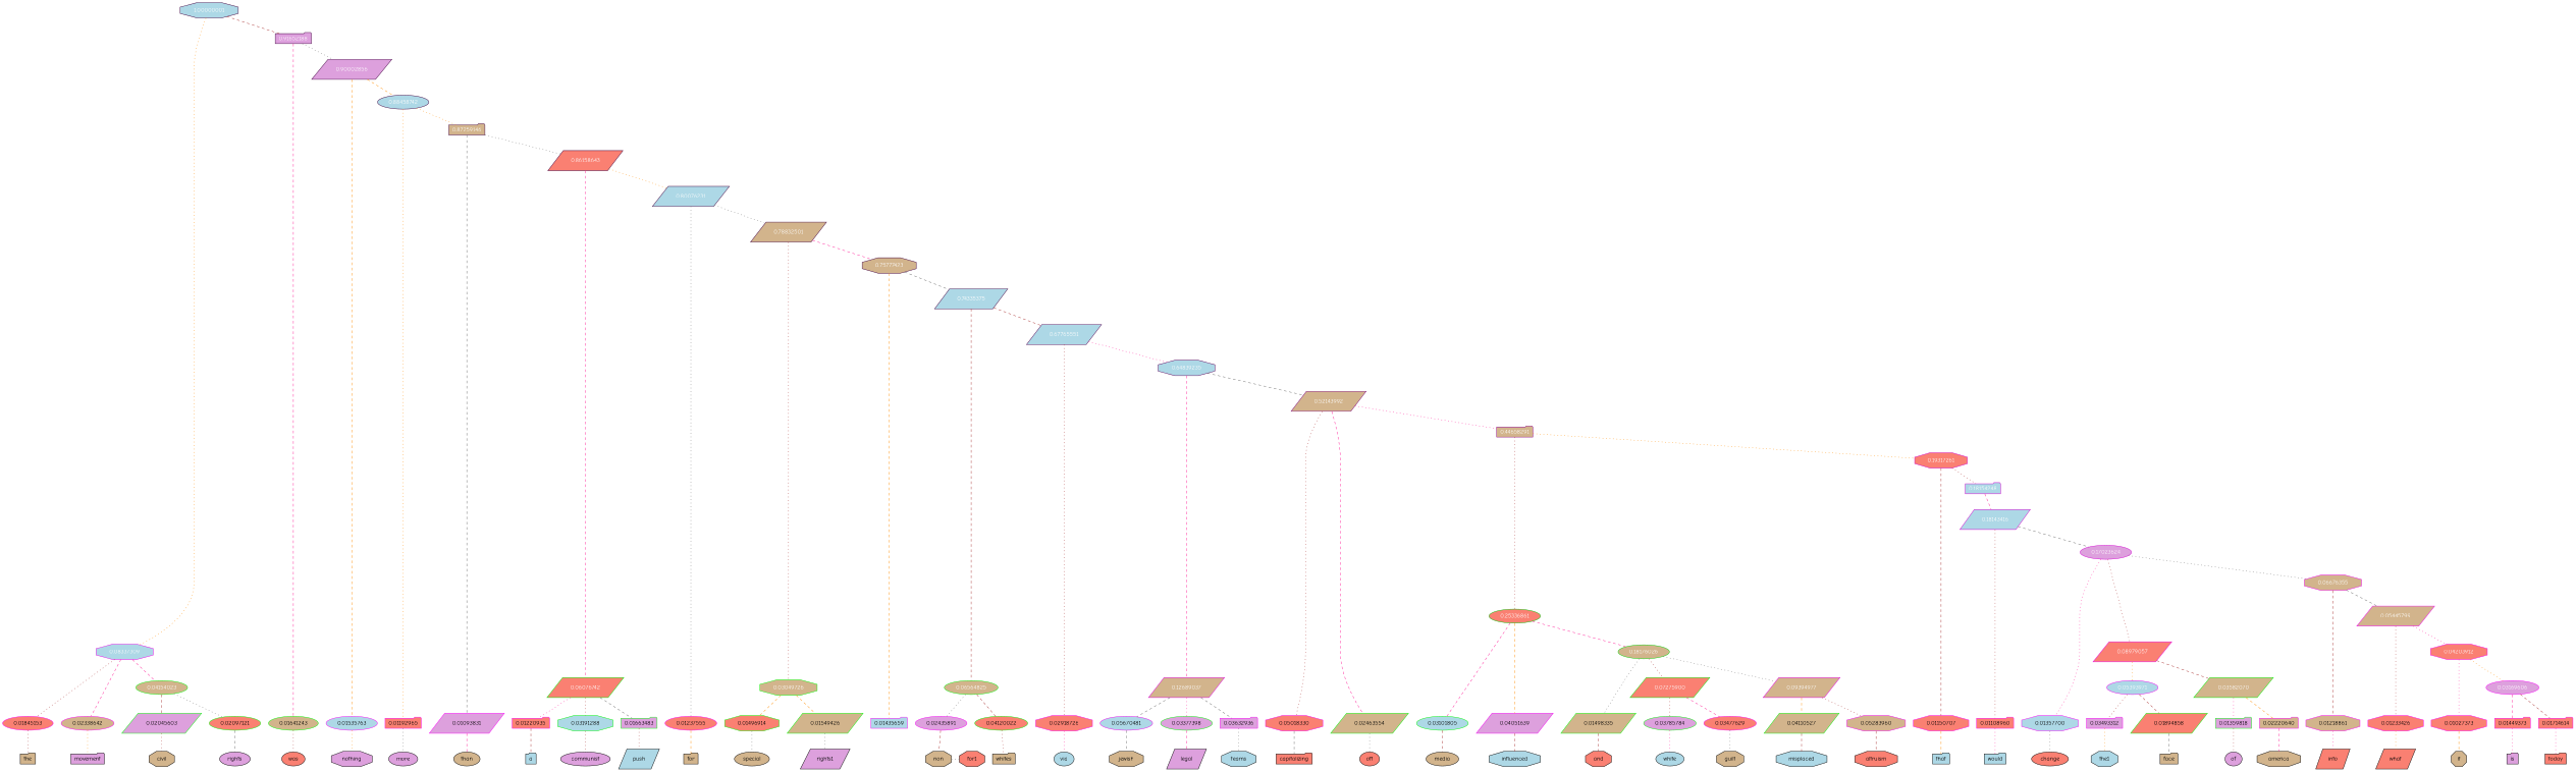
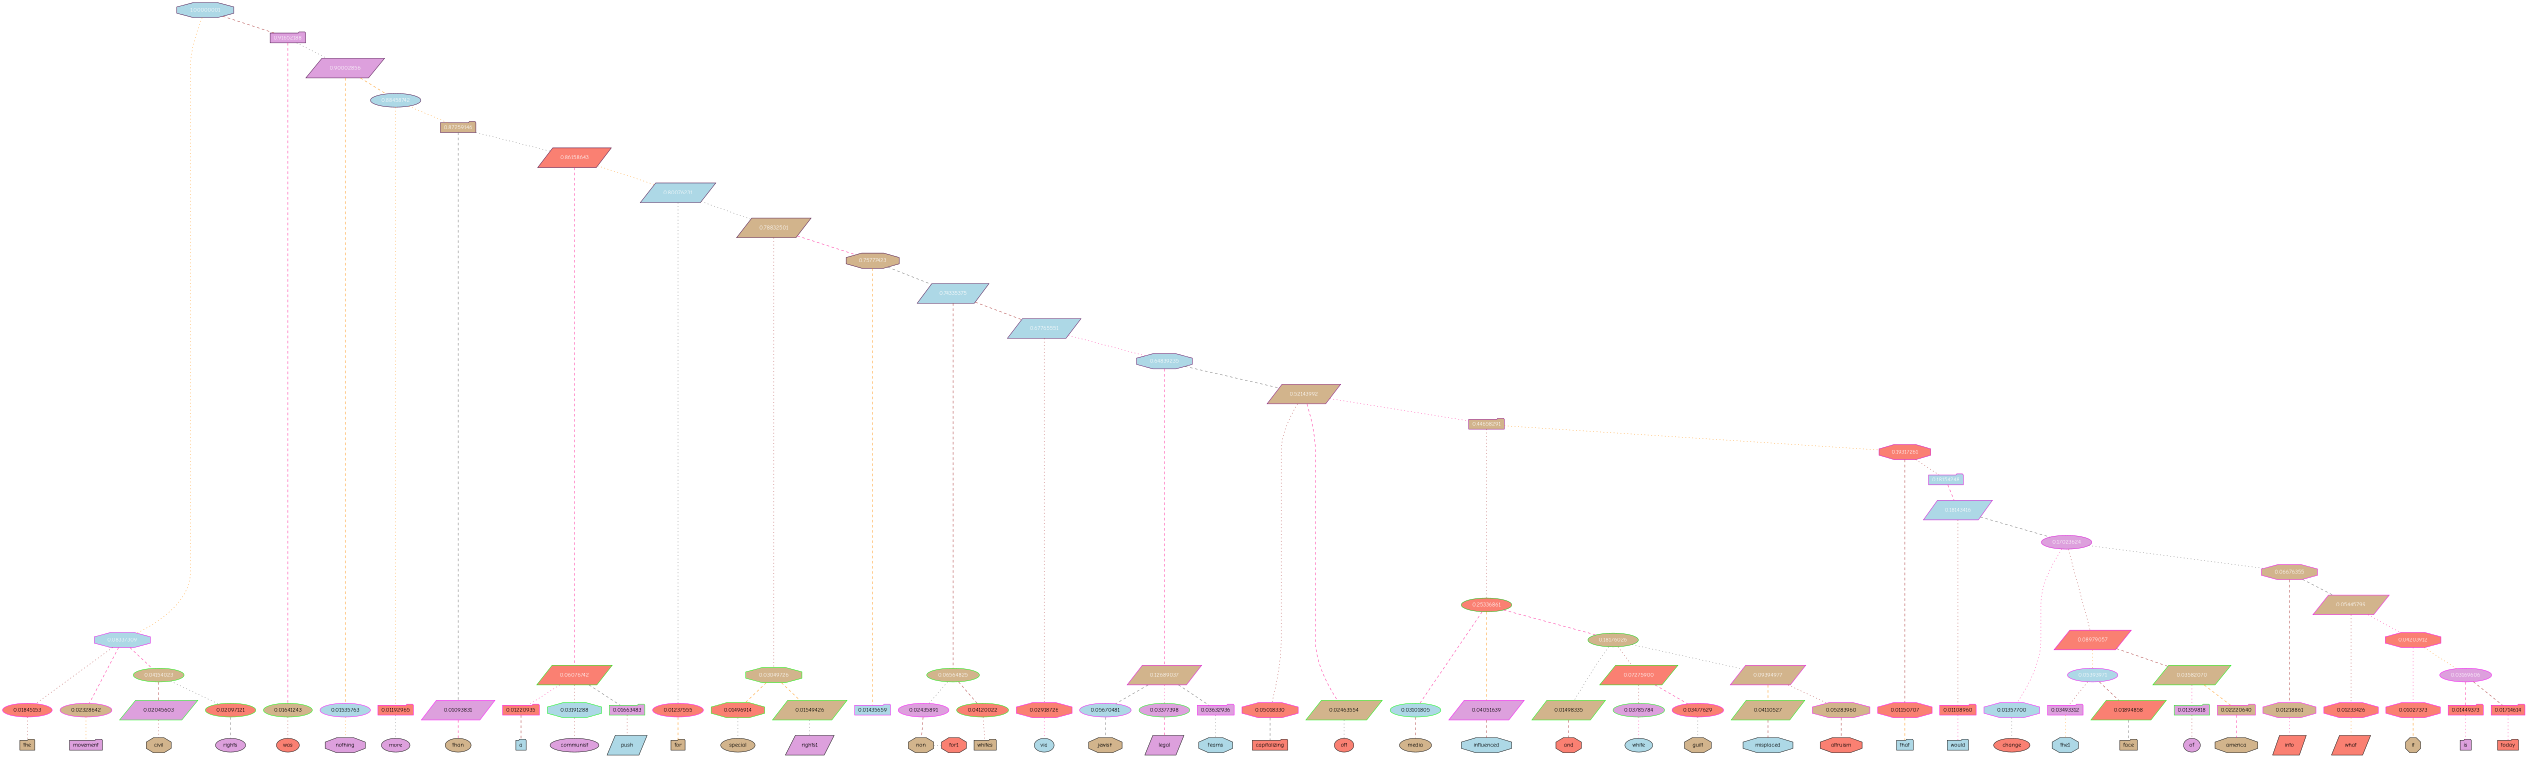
  graph {
    fontname="Comic Neue"
    node [color=black fillcolor=tan fontname="Comic Neue" format=png nodesep=0.001 ordering=out overlap_scaling=0.01 ranksep=0.001 shape=ellipse style=filled]
    edge [color=brown fontname="Comic Neue" style=dotted]
    n1 [height=0.15 label=the shape=folder style="filled,solid" width=0.15]
    n2 [height=0.15 label=civil shape=octagon style="filled,solid" width=0.15]
    n3 [fillcolor=plum height=0.15 label=rights style="filled,solid" width=0.15]
    n4 [fillcolor=plum height=0.15 label=movement shape=folder style="filled,solid" width=0.15]
    n5 [fillcolor=salmon height=0.15 label=was style="filled,solid" width=0.15]
    n6 [fillcolor=plum height=0.15 label=nothing shape=octagon style="filled,solid" width=0.15]
    n7 [fillcolor=plum height=0.15 label=more style="filled,solid" width=0.15]
    n8 [height=0.15 label=than style="filled,solid" width=0.15]
    n9 [fillcolor=lightblue height=0.15 label=a shape=folder style="filled,solid" width=0.15]
    n10 [fillcolor=plum height=0.15 label=communist style="filled,solid" width=0.15]
    n11 [fillcolor=lightblue height=0.15 label=push shape=parallelogram style="filled,solid" width=0.15]
    n12 [height=0.15 label=for shape=folder style="filled,solid" width=0.15]
    n13 [height=0.15 label=special style="filled,solid" width=0.15]
    n14 [fillcolor=plum height=0.15 label=rights1 shape=parallelogram style="filled,solid" width=0.15]
    n15 [fillcolor=salmon height=0.15 label=for1 shape=octagon style="filled,solid" width=0.15]
    n16 [height=0.15 label=non shape=octagon style="filled,solid" width=0.15]
    n17 [height=0.15 label=whites shape=folder style="filled,solid" width=0.15]
    n18 [fillcolor=lightblue height=0.15 label=via style="filled,solid" width=0.15]
    n19 [height=0.15 label=jewish shape=octagon style="filled,solid" width=0.15]
    n20 [fillcolor=plum height=0.15 label=legal shape=parallelogram style="filled,solid" width=0.15]
    n21 [fillcolor=lightblue height=0.15 label=teams shape=octagon style="filled,solid" width=0.15]
    n22 [fillcolor=salmon height=0.15 label=capitalizing shape=folder style="filled,solid" width=0.15]
    n23 [fillcolor=salmon height=0.15 label=off style="filled,solid" width=0.15]
    n24 [height=0.15 label=media style="filled,solid" width=0.15]
    n25 [fillcolor=lightblue height=0.15 label=influenced shape=octagon style="filled,solid" width=0.15]
    n26 [fillcolor=lightblue height=0.15 label=white style="filled,solid" width=0.15]
    n27 [height=0.15 label=guilt shape=octagon style="filled,solid" width=0.15]
    n28 [fillcolor=salmon height=0.15 label=and shape=octagon style="filled,solid" width=0.15]
    n29 [fillcolor=lightblue height=0.15 label=misplaced shape=octagon style="filled,solid" width=0.15]
    n30 [fillcolor=salmon height=0.15 label=altruism shape=octagon style="filled,solid" width=0.15]
    n31 [fillcolor=lightblue height=0.15 label=that shape=folder style="filled,solid" width=0.15]
    n32 [fillcolor=lightblue height=0.15 label=would shape=folder style="filled,solid" width=0.15]
    n33 [fillcolor=salmon height=0.15 label=change style="filled,solid" width=0.15]
    n34 [fillcolor=lightblue height=0.15 label=the1 shape=octagon style="filled,solid" width=0.15]
    n35 [height=0.15 label=face shape=folder style="filled,solid" width=0.15]
    n36 [fillcolor=plum height=0.15 label=of style="filled,solid" width=0.15]
    n37 [height=0.15 label=america shape=octagon style="filled,solid" width=0.15]
    n38 [fillcolor=salmon height=0.15 label=into shape=parallelogram style="filled,solid" width=0.15]
    n39 [fillcolor=salmon height=0.15 label=what shape=parallelogram style="filled,solid" width=0.15]
    n40 [height=0.15 label=it shape=octagon style="filled,solid" width=0.15]
    n41 [fillcolor=plum height=0.15 label=is shape=folder style="filled,solid" width=0.15]
    n42 [fillcolor=salmon height=0.15 label=today shape=folder style="filled,solid" width=0.15]
    n43 [color="0.835 1.000 0.982" fillcolor=salmon fontcolor=black height=0.15 label=0.01845153 width=0.15]
    n44 [color="0.334 1.000 0.980" fillcolor=plum fontcolor=black height=0.15 label=0.02045603 shape=parallelogram width=0.15]
    n45 [color="0.334 1.000 0.979" fillcolor=salmon fontcolor=black height=0.15 label=0.02097121 width=0.15]
-   n46 [color="0.835 1.000 0.977" fontcolor=black height=0.15 label=0.02338642 width=0.15]
+   n46 [color="0.835 1.000 0.977" fontcolor=black height=0.15 label=0.02328642 width=0.15]
    n47 [color="0.334 1.000 0.984" fontcolor=black height=0.15 label=0.01641243 width=0.15]
    n48 [color="0.835 1.000 0.985" fillcolor=lightblue fontcolor=black height=0.15 label=0.01535763 width=0.15]
    n49 [color="0.835 1.000 0.988" fillcolor=salmon fontcolor=black height=0.15 label=0.01192965 shape=folder width=0.15]
    n50 [color="0.835 1.000 0.989" fillcolor=plum fontcolor=black height=0.15 label=0.01093831 shape=parallelogram width=0.15]
    n51 [color="0.835 1.000 0.988" fillcolor=salmon fontcolor=black height=0.15 label=0.01220935 shape=folder width=0.15]
    n52 [color="0.334 1.000 0.968" fillcolor=lightblue fontcolor=black height=0.15 label=0.03191288 shape=octagon width=0.15]
    n53 [color="0.334 1.000 0.983" fillcolor=plum fontcolor=black height=0.15 label=0.01663483 shape=folder width=0.15]
    n54 [color="0.835 1.000 0.988" fillcolor=salmon fontcolor=black height=0.15 label=0.01237555 width=0.15]
    n55 [color="0.334 1.000 0.985" fillcolor=salmon fontcolor=black height=0.15 label=0.01496914 shape=octagon width=0.15]
    n56 [color="0.334 1.000 0.985" fontcolor=black height=0.15 label=0.01549426 shape=parallelogram width=0.15]
    n57 [color="0.835 1.000 0.986" fillcolor=lightblue fontcolor=black height=0.15 label=0.01435659 shape=folder width=0.15]
    n58 [color="0.835 1.000 0.976" fillcolor=plum fontcolor=black height=0.15 label=0.02435891 width=0.15]
    n59 [color="0.334 1.000 0.959" fillcolor=salmon fontcolor=black height=0.15 label=0.04120022 width=0.15]
    n60 [color="0.835 1.000 0.971" fillcolor=salmon fontcolor=black height=0.15 label=0.02918726 shape=octagon width=0.15]
    n61 [color="0.835 1.000 0.943" fillcolor=lightblue fontcolor=black height=0.15 label=0.05670481 width=0.15]
    n62 [color="0.334 1.000 0.966" fillcolor=plum fontcolor=black height=0.15 label=0.03377398 width=0.15]
    n63 [color="0.835 1.000 0.964" fillcolor=plum fontcolor=black height=0.15 label=0.03632936 shape=folder width=0.15]
    n64 [color="0.835 1.000 0.950" fillcolor=salmon fontcolor=black height=0.15 label=0.05018330 shape=octagon width=0.15]
    n65 [color="0.334 1.000 0.975" fontcolor=black height=0.15 label=0.02463554 shape=parallelogram width=0.15]
    n66 [color="0.334 1.000 0.969" fillcolor=lightblue fontcolor=black height=0.15 label=0.03101805 width=0.15]
    n67 [color="0.835 1.000 0.959" fillcolor=plum fontcolor=black height=0.15 label=0.04051639 shape=parallelogram width=0.15]
    n68 [color="0.334 1.000 0.962" fillcolor=plum fontcolor=black height=0.15 label=0.03785784 width=0.15]
    n69 [color="0.835 1.000 0.965" fillcolor=salmon fontcolor=black height=0.15 label=0.03477629 width=0.15]
    n70 [color="0.334 1.000 0.985" fontcolor=black height=0.15 label=0.01498335 shape=parallelogram width=0.15]
    n71 [color="0.334 1.000 0.959" fontcolor=black height=0.15 label=0.04110527 shape=parallelogram width=0.15]
    n72 [color="0.835 1.000 0.947" fontcolor=black height=0.15 label=0.05283960 shape=octagon width=0.15]
    n73 [color="0.835 1.000 0.988" fillcolor=salmon fontcolor=black height=0.15 label=0.01150707 shape=octagon width=0.15]
    n74 [color="0.835 1.000 0.989" fillcolor=salmon fontcolor=black height=0.15 label=0.01108960 shape=folder width=0.15]
    n75 [color="0.835 1.000 0.986" fillcolor=lightblue fontcolor=black height=0.15 label=0.01357700 shape=octagon width=0.15]
    n76 [color="0.835 1.000 0.965" fillcolor=plum fontcolor=black height=0.15 label=0.03493312 shape=folder width=0.15]
    n77 [color="0.334 1.000 0.981" fillcolor=salmon fontcolor=black height=0.15 label=0.01894858 shape=parallelogram width=0.15]
    n78 [color="0.334 1.000 0.986" fillcolor=plum fontcolor=black height=0.15 label=0.01359818 shape=folder width=0.15]
    n79 [color="0.835 1.000 0.978" fontcolor=black height=0.15 label=0.02220640 shape=folder width=0.15]
    n80 [color="0.835 1.000 0.988" fontcolor=black height=0.15 label=0.01218861 shape=octagon width=0.15]
    n81 [color="0.835 1.000 0.988" fillcolor=salmon fontcolor=black height=0.15 label=0.01233426 shape=octagon width=0.15]
    n82 [color="0.835 1.000 0.990" fillcolor=salmon fontcolor=black height=0.15 label=0.01027373 shape=octagon width=0.15]
    n83 [color="0.835 1.000 0.986" fillcolor=salmon fontcolor=black height=0.15 label=0.01449373 shape=folder width=0.15]
    n84 [color="0.835 1.000 0.983" fillcolor=salmon fontcolor=black height=0.15 label=0.01714614 shape=folder width=0.15]
    n85 [color="0.835 1.000 0.250" fillcolor=lightblue fontcolor=grey99 height=0.15 label=1.00000001 shape=octagon width=0.15]
    n86 [color="0.835 1.000 0.917" fillcolor=lightblue fontcolor=grey99 height=0.15 label=0.08337309 shape=octagon width=0.15]
    n87 [color="0.835 1.000 0.250" fillcolor=plum fontcolor=grey99 height=0.15 label=0.91652188 shape=folder width=0.15]
    n88 [color="0.334 1.000 0.958" fontcolor=grey99 height=0.15 label=0.04154023 width=0.15]
    n89 [color="0.835 1.000 0.250" fillcolor=plum fontcolor=grey99 height=0.15 label=0.90002856 shape=parallelogram width=0.15]
    n90 [color="0.835 1.000 0.250" fillcolor=lightblue fontcolor=grey99 height=0.15 label=0.88458742 width=0.15]
    n91 [color="0.835 1.000 0.250" fontcolor=grey99 height=0.15 label=0.87259146 shape=folder width=0.15]
    n92 [color="0.835 1.000 0.250" fillcolor=salmon fontcolor=grey99 height=0.15 label=0.86158643 shape=parallelogram width=0.15]
    n93 [color="0.334 1.000 0.939" fillcolor=salmon fontcolor=grey99 height=0.15 label=0.06076742 shape=parallelogram width=0.15]
    n94 [color="0.835 1.000 0.250" fillcolor=lightblue fontcolor=grey99 height=0.15 label=0.80076231 shape=parallelogram width=0.15]
    n95 [color="0.835 1.000 0.250" fontcolor=grey99 height=0.15 label=0.78832501 shape=parallelogram width=0.15]
    n96 [color="0.334 1.000 0.970" fontcolor=grey99 height=0.15 label=0.03049726 shape=octagon width=0.15]
    n97 [color="0.835 1.000 0.250" fontcolor=grey99 height=0.15 label=0.75777423 shape=octagon width=0.15]
    n98 [color="0.835 1.000 0.257" fillcolor=lightblue fontcolor=grey99 height=0.15 label=0.74335375 shape=parallelogram width=0.15]
    n99 [color="0.334 1.000 0.934" fontcolor=grey99 height=0.15 label=0.06564825 width=0.15]
    n100 [color="0.835 1.000 0.322" fillcolor=lightblue fontcolor=grey99 height=0.15 label=0.67765551 shape=parallelogram width=0.15]
    n101 [color="0.835 1.000 0.352" fillcolor=lightblue fontcolor=grey99 height=0.15 label=0.64839235 shape=octagon width=0.15]
    n102 [color="0.835 1.000 0.873" fontcolor=grey99 height=0.15 label=0.12689037 shape=parallelogram width=0.15]
    n103 [color="0.835 1.000 0.479" fontcolor=grey99 height=0.15 label=0.52143992 shape=parallelogram width=0.15]
    n104 [color="0.835 1.000 0.553" fontcolor=grey99 height=0.15 label=0.44658291 shape=folder width=0.15]
    n105 [color="0.334 1.000 0.747" fillcolor=salmon fontcolor=grey99 height=0.15 label=0.25336861 width=0.15]
    n106 [color="0.835 1.000 0.807" fillcolor=salmon fontcolor=grey99 height=0.15 label=0.19317261 shape=octagon width=0.15]
    n107 [color="0.334 1.000 0.818" fontcolor=grey99 height=0.15 label=0.18176026 width=0.15]
    n108 [color="0.835 1.000 0.818" fillcolor=lightblue fontcolor=grey99 height=0.15 label=0.18154248 shape=folder width=0.15]
    n109 [color="0.334 1.000 0.927" fillcolor=salmon fontcolor=grey99 height=0.15 label=0.07275900 shape=parallelogram width=0.15]
    n110 [color="0.835 1.000 0.906" fontcolor=grey99 height=0.15 label=0.09394977 shape=parallelogram width=0.15]
    n111 [color="0.835 1.000 0.819" fillcolor=lightblue fontcolor=grey99 height=0.15 label=0.18143416 shape=parallelogram width=0.15]
    n112 [color="0.835 1.000 0.830" fillcolor=plum fontcolor=grey99 height=0.15 label=0.17023624 width=0.15]
    n113 [color="0.835 1.000 0.910" fillcolor=salmon fontcolor=grey99 height=0.15 label=0.08979057 shape=parallelogram width=0.15]
    n114 [color="0.835 1.000 0.933" fontcolor=grey99 height=0.15 label=0.06676355 shape=octagon width=0.15]
    n115 [color="0.835 1.000 0.946" fillcolor=lightblue fontcolor=grey99 height=0.15 label=0.05393971 width=0.15]
    n116 [color="0.334 1.000 0.964" fontcolor=grey99 height=0.15 label=0.03582070 shape=parallelogram width=0.15]
    n117 [color="0.835 1.000 0.946" fontcolor=grey99 height=0.15 label=0.05445799 shape=parallelogram width=0.15]
    n118 [color="0.835 1.000 0.958" fillcolor=salmon fontcolor=grey99 height=0.15 label=0.04203912 shape=octagon width=0.15]
    n119 [color="0.835 1.000 0.968" fillcolor=plum fontcolor=grey99 height=0.15 label=0.03169606 width=0.15]
    subgraph sub_1 {
      rank=same
      n1
      n2
      n3
      n4
      n5
      n6
      n7
      n8
      n9
      n10
      n11
      n12
      n13
      n14
      n15
      n16
      n17
      n18
      n19
      n20
      n21
      n22
      n23
      n24
      n25
      n26
      n27
      n28
      n29
      n30
      n31
      n32
      n33
      n34
      n35
      n36
      n37
      n38
      n39
      n40
      n41
      n42
    }
    subgraph sub_2 {
      rank=same
      n43
      n44
      n45
      n46
      n47
      n48
      n49
      n50
      n51
      n52
      n53
      n54
      n55
      n56
      n57
      n58
      n59
      n60
      n61
      n62
      n63
      n64
      n65
      n66
      n67
      n68
      n69
      n70
      n71
      n72
      n73
      n74
      n75
      n76
      n77
      n78
      n79
      n80
      n81
      n82
      n83
      n84
    }
    n16 -- n15 [color=gray40]
    n43 -- n1
    n44 -- n2
    n45 -- n3 [color=gray40 style=dashed]
    n46 -- n4 [color=darkorange]
    n47 -- n5
    n48 -- n6 [color=darkorange]
    n49 -- n7 [color=gray40]
    n50 -- n8 [color=deeppink style=dashed]
    n51 -- n9 [style=dashed]
    n52 -- n10
    n53 -- n11
    n54 -- n12 [color=darkorange style=dashed]
    n55 -- n13 [color=gray40]
    n56 -- n14 [color=gray40]
    n58 -- n16 [style=dashed]
    n59 -- n17
    n60 -- n18 [color=deeppink]
    n61 -- n19 [color=gray40 style=dashed]
    n62 -- n20 [color=deeppink style=dashed]
    n63 -- n21 [color=gray40]
    n64 -- n22 [color=gray40 style=dashed]
    n65 -- n23 [color=gray40]
    n66 -- n24 [style=dashed]
    n67 -- n25 [style=dashed]
    n68 -- n26 [color=deeppink]
    n69 -- n27 [color=gray40]
    n70 -- n28 [style=dashed]
    n71 -- n29 [style=dashed]
    n72 -- n30 [style=dashed]
    n73 -- n31 [color=darkorange style=dashed]
    n74 -- n32 [color=deeppink]
    n75 -- n33 [color=gray40]
    n76 -- n34 [color=darkorange]
    n77 -- n35 [color=gray40 style=dashed]
    n78 -- n36
    n79 -- n37 [color=deeppink style=dashed]
    n80 -- n38 [color=deeppink]
    n81 -- n39 [color=darkorange]
    n82 -- n40 [color=darkorange style=dashed]
    n83 -- n41 [color=deeppink]
    n84 -- n42 [color=deeppink]
    n85 -- n86 [color=darkorange]
    n85 -- n87 [style=dashed]
    n86 -- n43
    n86 -- n46 [color=deeppink style=dashed]
    n86 -- n88 [color=deeppink style=dashed]
    n87 -- n47 [color=deeppink style=dashed]
    n87 -- n89 [color=gray40]
    n88 -- n44 [style=dashed]
    n88 -- n45 [color=gray40]
    n89 -- n48 [color=darkorange style=dashed]
    n89 -- n90 [color=darkorange style=dashed]
    n90 -- n49 [color=darkorange]
    n90 -- n91 [color=darkorange]
    n91 -- n50 [color=gray40 style=dashed]
    n91 -- n92 [color=gray40]
    n92 -- n93 [color=deeppink style=dashed]
    n92 -- n94 [color=darkorange]
    n93 -- n51 [color=deeppink]
    n93 -- n52
    n93 -- n53 [color=gray40 style=dashed]
    n94 -- n54 [color=gray40]
    n94 -- n95 [color=gray40]
    n95 -- n96
    n95 -- n97 [color=deeppink style=dashed]
    n96 -- n55 [color=darkorange style=dashed]
    n96 -- n56 [color=darkorange style=dashed]
    n97 -- n57 [color=darkorange style=dashed]
    n97 -- n98 [color=gray40 style=dashed]
    n98 -- n99 [style=dashed]
    n98 -- n100 [style=dashed]
    n99 -- n58 [color=gray40]
    n99 -- n59 [style=dashed]
    n100 -- n60
    n100 -- n101 [color=deeppink]
    n101 -- n102 [color=deeppink style=dashed]
    n101 -- n103 [color=gray40 style=dashed]
    n102 -- n61 [color=gray40 style=dashed]
    n102 -- n62 [color=deeppink]
    n102 -- n63 [color=gray40 style=dashed]
    n103 -- n64
    n103 -- n65 [color=deeppink style=dashed]
    n103 -- n104 [color=deeppink]
    n104 -- n105
    n104 -- n106 [color=darkorange]
    n105 -- n66 [color=deeppink style=dashed]
    n105 -- n67 [color=darkorange style=dashed]
    n105 -- n107 [color=deeppink style=dashed]
    n106 -- n73 [style=dashed]
    n106 -- n108
    n107 -- n70 [color=gray40]
    n107 -- n109
    n107 -- n110 [color=gray40]
    n108 -- n111 [color=deeppink style=dashed]
    n109 -- n68
    n109 -- n69 [color=deeppink style=dashed]
    n110 -- n71 [color=darkorange style=dashed]
    n110 -- n72
    n111 -- n74
    n111 -- n112 [color=gray40 style=dashed]
    n112 -- n75 [color=deeppink]
    n112 -- n113
    n112 -- n114 [color=gray40]
    n113 -- n115 [color=darkorange]
    n113 -- n116 [style=dashed]
    n114 -- n80 [style=dashed]
    n114 -- n117 [color=gray40 style=dashed]
    n115 -- n76
    n115 -- n77 [style=dashed]
    n116 -- n78 [color=deeppink]
    n116 -- n79 [color=darkorange style=dashed]
    n117 -- n81
    n117 -- n118 [color=deeppink]
    n118 -- n82 [color=deeppink]
    n118 -- n119 [color=darkorange]
    n119 -- n83 [color=deeppink style=dashed]
    n119 -- n84 [style=dashed]
  }
